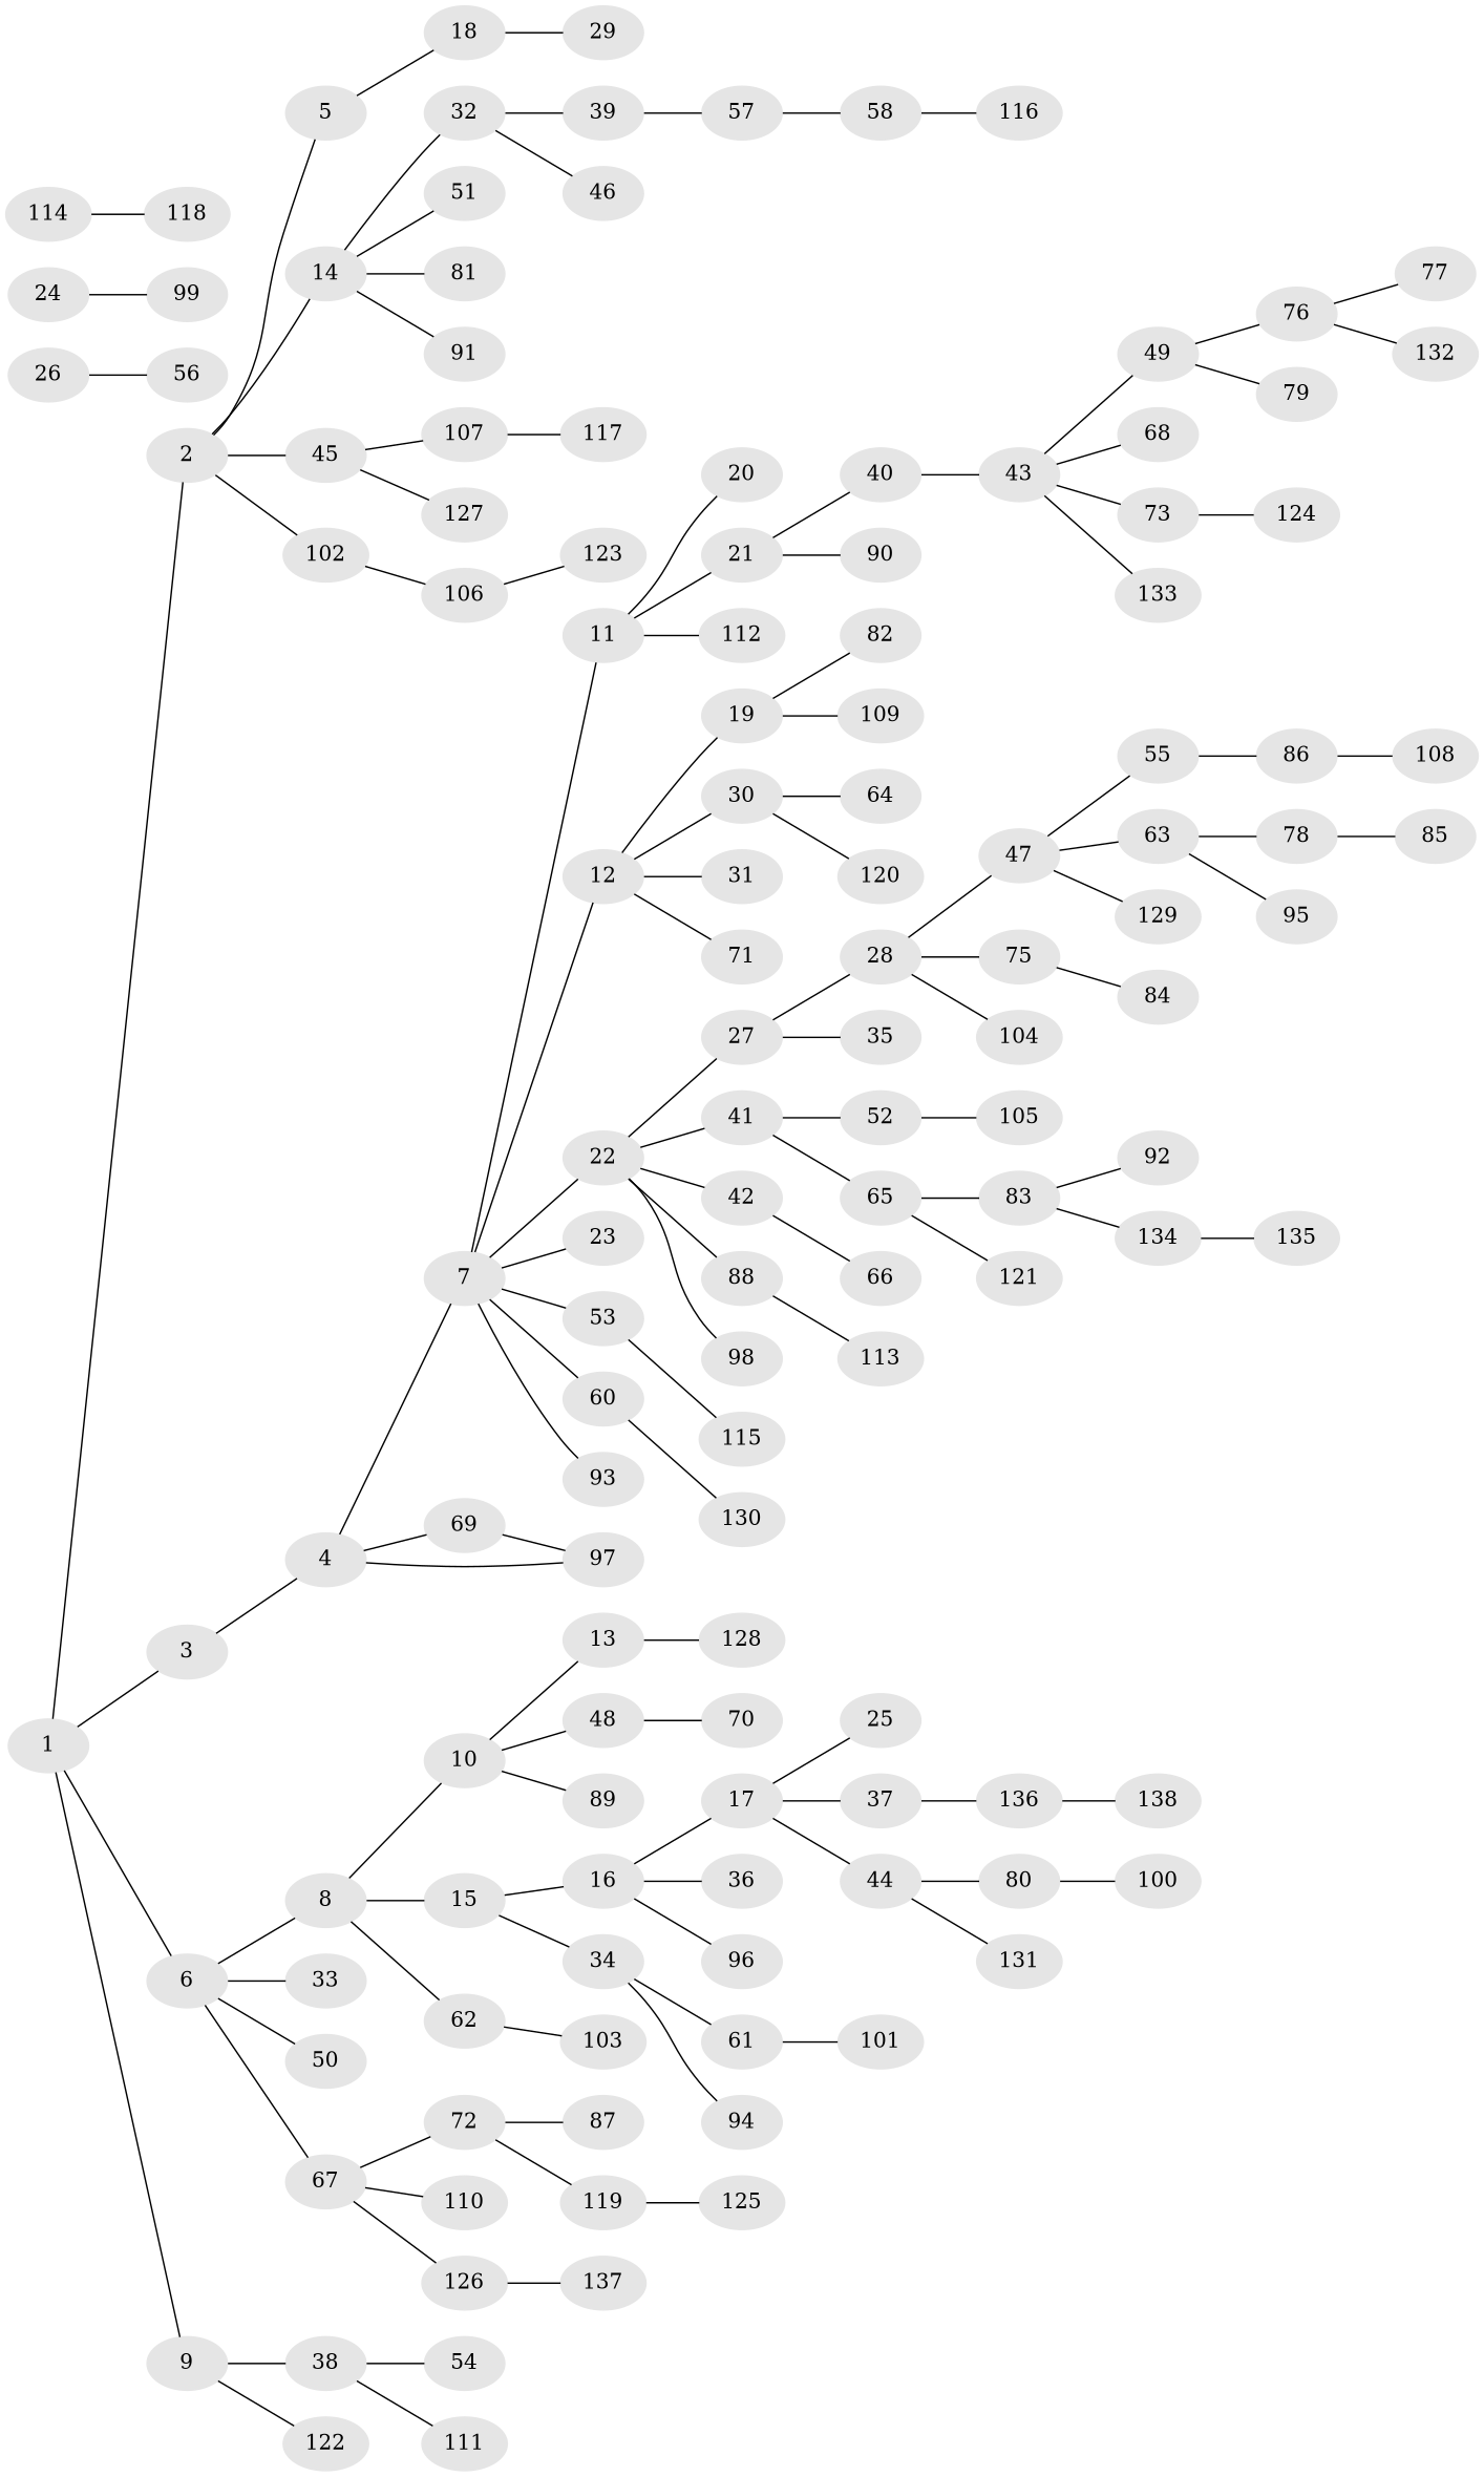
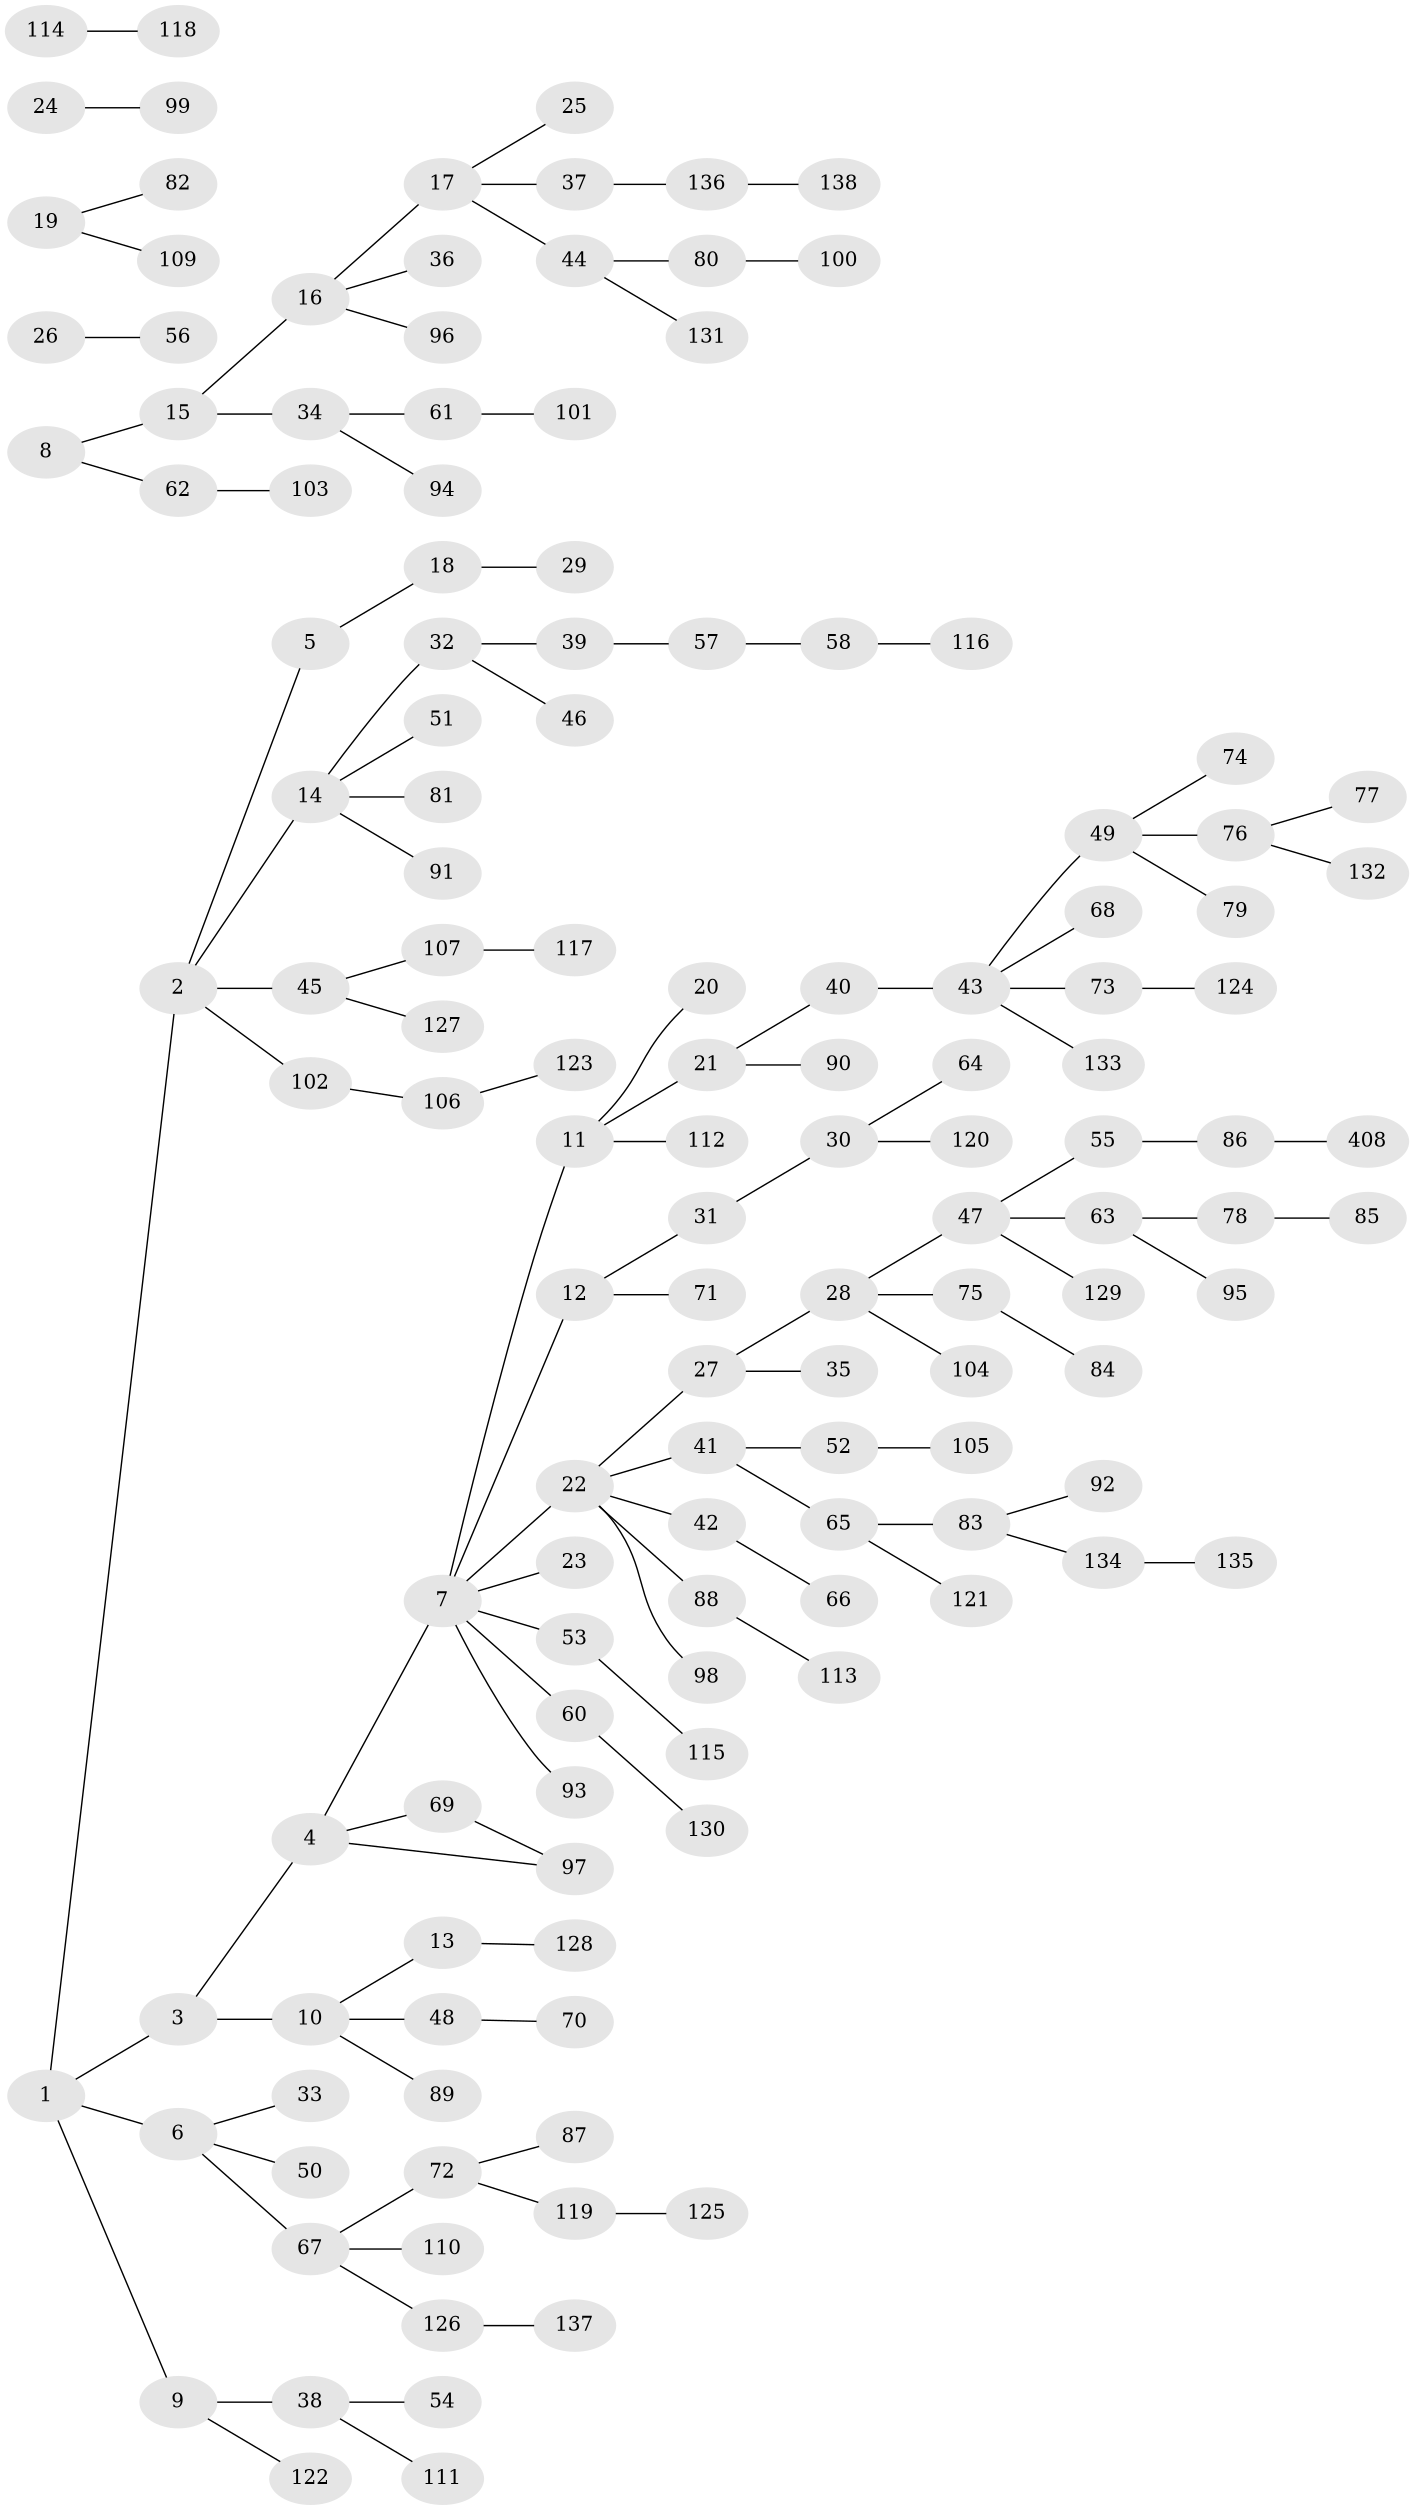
  graph {
    rankdir=LR
    node [color=gray90 style=filled]
    1
    2
    3
    6
    9
    5
    14
    45
    102
    4
    10
    8
    33
    50
    67
    38
    122
    18
    32
    51
    81
    91
    107
    127
    106
    7
    69
    97
    13
    48
    89
    11
    12
    22
    23
    53
    60
    93
    26
    56
    29
    15
    62
    72
    110
    126
    20
    21
    112
    19
    30
    31
    71
    27
    41
    42
    88
    98
    115
    130
    16
    34
    103
    54
    111
    128
    70
    40
    90
    82
    109
    64
    120
    39
    46
    17
    36
    96
    61
    94
    25
    37
    44
    136
    80
    131
    43
    24
    99
    28
    35
    52
    65
    66
    113
    47
    75
    104
    55
    63
    129
    84
    57
    101
    138
    58
    49
    68
    73
    133
    105
    83
    121
+   74
    76
    79
    124
    100
    117
    86
    78
    95
    77
    132
-   108
+   108 [label=408]
    116
    114
    118
    85
    92
    134
    87
    119
    137
    125
    135
    123
    1 -- 2
    1 -- 3
    1 -- 6
    1 -- 9
    2 -- 5
    2 -- 14
    2 -- 45
    2 -- 102
    3 -- 4
-   8 -- 10
-   6 -- 8
+   3 -- 10
    6 -- 33
    6 -- 50
    6 -- 67
    9 -- 38
    9 -- 122
    5 -- 18
    14 -- 32
    14 -- 51
    14 -- 81
    14 -- 91
    45 -- 107
    45 -- 127
    102 -- 106
    4 -- 7
    4 -- 69
    4 -- 97
    10 -- 13
    10 -- 48
    10 -- 89
    8 -- 15
    8 -- 62
    67 -- 72
    67 -- 110
    67 -- 126
    38 -- 54
    38 -- 111
    18 -- 29
    32 -- 39
    32 -- 46
    107 -- 117
    106 -- 123
    7 -- 11
    7 -- 12
    7 -- 22
    7 -- 23
    7 -- 53
    7 -- 60
    7 -- 93
    69 -- 97
    13 -- 128
    48 -- 70
    11 -- 20
    11 -- 21
    11 -- 112
-   12 -- 19
-   12 -- 30
+   31 -- 30
    12 -- 31
    12 -- 71
    22 -- 27
    22 -- 41
    22 -- 42
    22 -- 88
    22 -- 98
    53 -- 115
    60 -- 130
    26 -- 56
    15 -- 16
    15 -- 34
    62 -- 103
    72 -- 87
    72 -- 119
    126 -- 137
    21 -- 40
    21 -- 90
    19 -- 82
    19 -- 109
    30 -- 64
    30 -- 120
    27 -- 28
    27 -- 35
    41 -- 52
    41 -- 65
    42 -- 66
    88 -- 113
    16 -- 17
    16 -- 36
    16 -- 96
    34 -- 61
    34 -- 94
    40 -- 43
    39 -- 57
    17 -- 25
    17 -- 37
    17 -- 44
    61 -- 101
    37 -- 136
    44 -- 80
    44 -- 131
    136 -- 138
    80 -- 100
    43 -- 49
    43 -- 68
    43 -- 73
    43 -- 133
    24 -- 99
    28 -- 47
    28 -- 75
    28 -- 104
    52 -- 105
    65 -- 83
    65 -- 121
    47 -- 55
    47 -- 63
    47 -- 129
    75 -- 84
    55 -- 86
    63 -- 78
    63 -- 95
    57 -- 58
    58 -- 116
+   49 -- 74
    49 -- 76
    49 -- 79
    73 -- 124
    83 -- 92
    83 -- 134
    76 -- 77
    76 -- 132
    86 -- 108
    78 -- 85
    114 -- 118
    134 -- 135
    119 -- 125
  }
